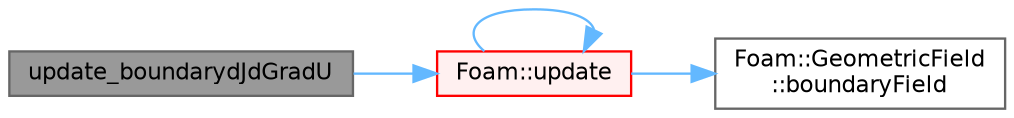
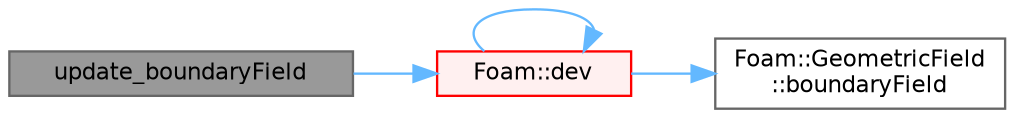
  digraph {
    rankdir=LR
    node [fontname=Helvetica fontsize=10 shape=box style=filled]
    edge [color=steelblue1 fontname=Helvetica fontsize=10 labelfontname=Helvetica labelfontsize=10 style=solid]
-   n1 [color=gray40 fillcolor=grey60 fontcolor=black height=0.2 label=update_boundarydJdGradU width=0.4]
-   n2 [color=red fillcolor="#FFF0F0" height=0.2 label="Foam::update" width=0.4]
+   n1 [color=gray40 fillcolor=grey60 fontcolor=black height=0.2 label=update_boundaryField width=0.4]
+   n2 [color=red fillcolor="#FFF0F0" height=0.2 label="Foam::dev" width=0.4]
    n3 [color=grey40 fillcolor=white height=0.2 label="Foam::GeometricField\l::boundaryField" width=0.4]
    n1 -> n2
    n2 -> n2
    n2 -> n3
  }
